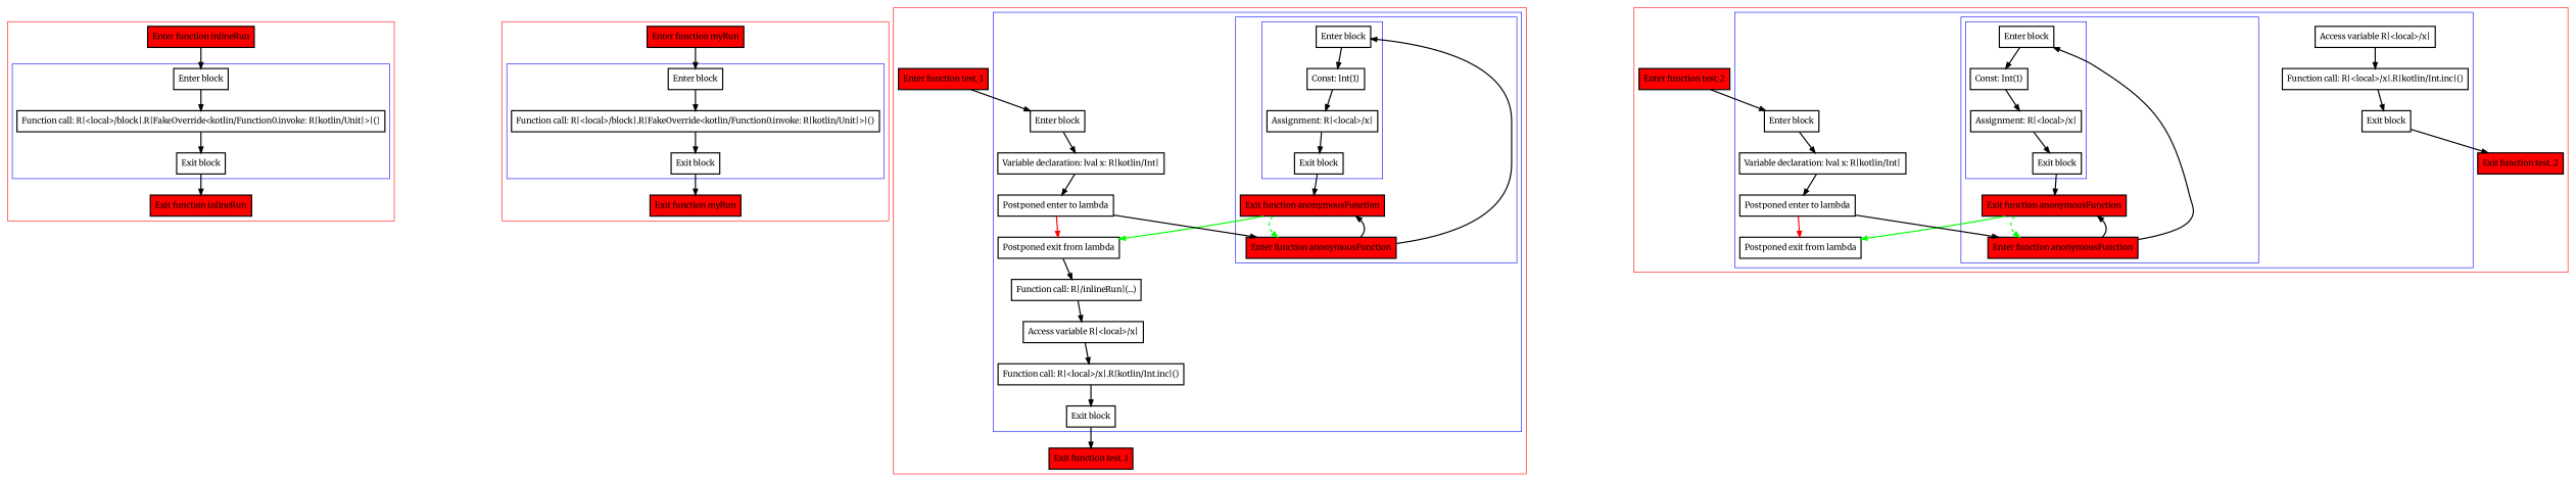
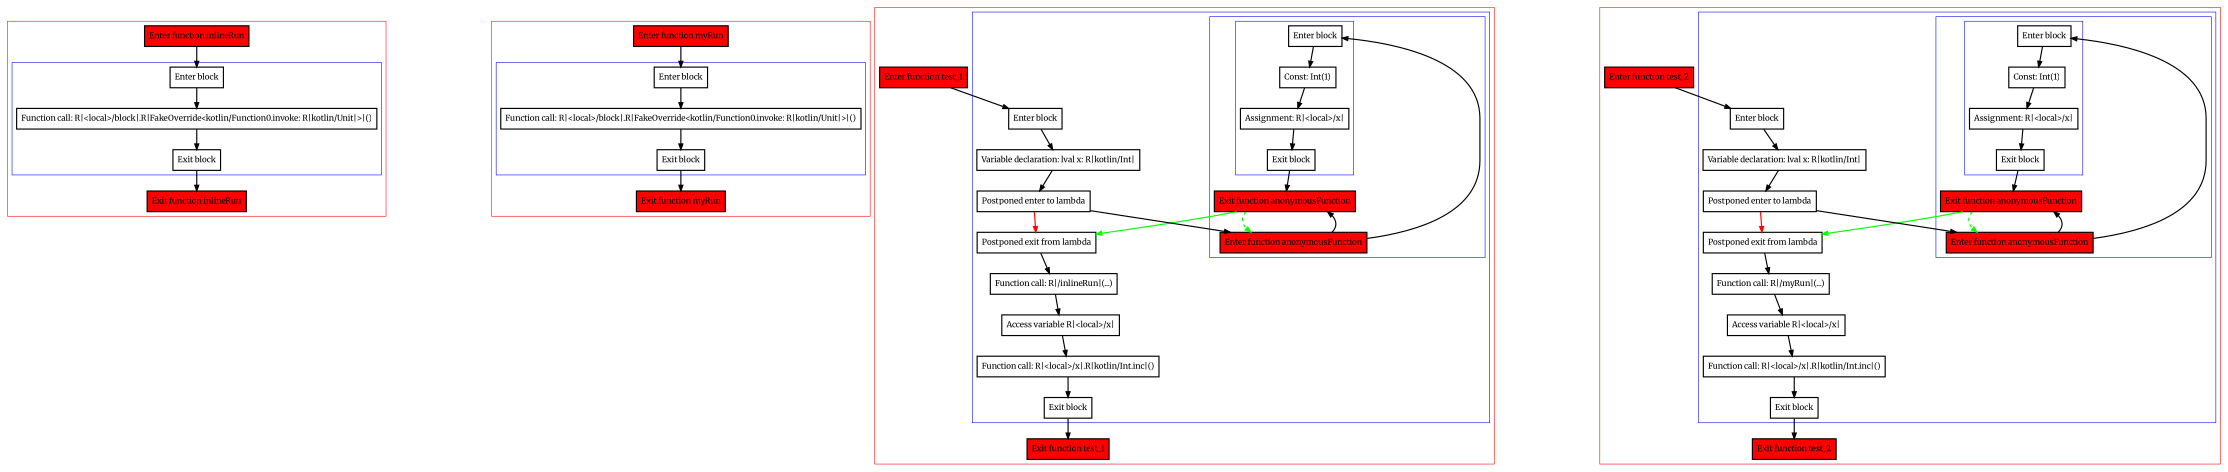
  digraph {
    nodesep=3
    fontname=Merriweather
    node [penwidth=2 shape=box fontname=Merriweather]
    edge [penwidth=2 fontname=Merriweather]
    n1 [label="Enter block"]
    n2 [label="Function call: R|<local>/block|.R|FakeOverride<kotlin/Function0.invoke: R|kotlin/Unit|>|()"]
    n3 [label="Exit block"]
    n4 [fillcolor=red label="Enter function inlineRun" style=filled]
    n5 [fillcolor=red label="Exit function inlineRun" style=filled]
    n6 [label="Enter block"]
    n7 [label="Function call: R|<local>/block|.R|FakeOverride<kotlin/Function0.invoke: R|kotlin/Unit|>|()"]
    n8 [label="Exit block"]
    n9 [fillcolor=red label="Enter function myRun" style=filled]
    n10 [fillcolor=red label="Exit function myRun" style=filled]
    n11 [label="Enter block"]
    n12 [label="Const: Int(1)"]
    n13 [label="Assignment: R|<local>/x|"]
    n14 [label="Exit block"]
    n15 [fillcolor=red label="Enter function anonymousFunction" style=filled]
    n16 [fillcolor=red label="Exit function anonymousFunction" style=filled]
    n17 [label="Enter block"]
    n18 [label="Variable declaration: lval x: R|kotlin/Int|"]
    n19 [label="Postponed enter to lambda"]
    n20 [label="Postponed exit from lambda"]
    n21 [label="Function call: R|/inlineRun|(...)"]
    n22 [label="Access variable R|<local>/x|"]
    n23 [label="Function call: R|<local>/x|.R|kotlin/Int.inc|()"]
    n24 [label="Exit block"]
    n25 [fillcolor=red label="Enter function test_1" style=filled]
    n26 [fillcolor=red label="Exit function test_1" style=filled]
    n27 [label="Enter block"]
    n28 [label="Const: Int(1)"]
    n29 [label="Assignment: R|<local>/x|"]
    n30 [label="Exit block"]
    n31 [fillcolor=red label="Enter function anonymousFunction" style=filled]
    n32 [fillcolor=red label="Exit function anonymousFunction" style=filled]
    n33 [label="Enter block"]
    n34 [label="Variable declaration: lval x: R|kotlin/Int|"]
    n35 [label="Postponed enter to lambda"]
    n36 [label="Postponed exit from lambda"]
+   n37 [label="Function call: R|/myRun|(...)"]
    n38 [label="Access variable R|<local>/x|"]
    n39 [label="Function call: R|<local>/x|.R|kotlin/Int.inc|()"]
    n40 [label="Exit block"]
    n41 [fillcolor=red label="Enter function test_2" style=filled]
    n42 [fillcolor=red label="Exit function test_2" style=filled]
    subgraph cluster_1 {
      color=red
      n4
      n5
      subgraph cluster_2 {
        color=blue
        n1
        n2
        n3
      }
    }
    subgraph cluster_3 {
      color=red
      n9
      n10
      subgraph cluster_4 {
        color=blue
        n6
        n7
        n8
      }
    }
    subgraph cluster_5 {
      color=red
      n25
      n26
      subgraph cluster_6 {
        color=blue
        n17
        n18
        n19
        n20
        n21
        n22
        n23
        n24
        subgraph cluster_7 {
          color=blue
          n15
          n16
          subgraph cluster_8 {
            color=blue
            n11
            n12
            n13
            n14
          }
        }
      }
    }
    subgraph cluster_9 {
      color=red
      n41
      n42
      subgraph cluster_10 {
        color=blue
        n33
        n34
        n35
        n36
+       n37
        n38
        n39
        n40
        subgraph cluster_11 {
          color=blue
          n31
          n32
          subgraph cluster_12 {
            color=blue
            n27
            n28
            n29
            n30
          }
        }
      }
    }
    n1 -> n2
    n2 -> n3
    n3 -> n5
    n4 -> n1
    n6 -> n7
    n7 -> n8
    n8 -> n10
    n9 -> n6
    n11 -> n12
    n12 -> n13
    n13 -> n14
    n14 -> n16
    n15 -> n11
    n15 -> n16
    n16 -> n15 [color=green style=dashed]
    n16 -> n20 [color=green]
    n17 -> n18
    n18 -> n19
    n19 -> n15
    n19 -> n20 [color=red]
    n20 -> n21
    n21 -> n22
    n22 -> n23
    n23 -> n24
    n24 -> n26
    n25 -> n17
    n27 -> n28
    n28 -> n29
    n29 -> n30
    n30 -> n32
    n31 -> n27
    n31 -> n32
    n32 -> n31 [color=green style=dashed]
    n32 -> n36 [color=green]
    n33 -> n34
    n34 -> n35
    n35 -> n31
    n35 -> n36 [color=red]
+   n36 -> n37
+   n37 -> n38
    n38 -> n39
    n39 -> n40
    n40 -> n42
    n41 -> n33
  }
